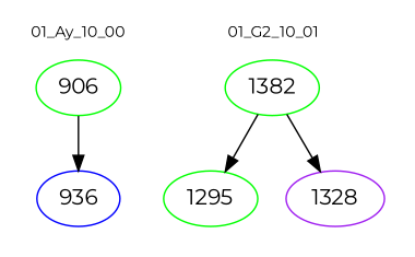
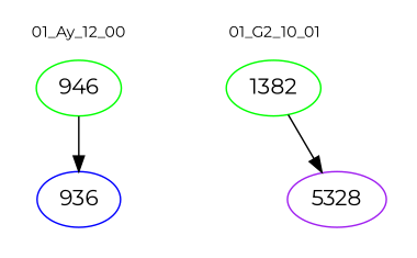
  digraph {
    fontname=Montserrat
    node [color=green fontname=Montserrat]
    edge [color=black fontname=Montserrat]
-   n1 [label=906]
+   n1 [label=946]
    n2 [color=blue label=936]
    n3 [label=1382]
-   n4 [label=1295]
-   n5 [color=purple label=1328]
+   n5 [color=purple label=5328]
    subgraph cluster_1 {
      color=white
      fontsize=10
-     label="01_Ay_10_00"
+     label="01_Ay_12_00"
      n1
      n2
    }
    subgraph cluster_2 {
      color=white
      fontsize=10
      label="01_G2_10_01"
      n3
-     n4
      n5
    }
    n1 -> n2
-   n3 -> n4
    n3 -> n5
  }
